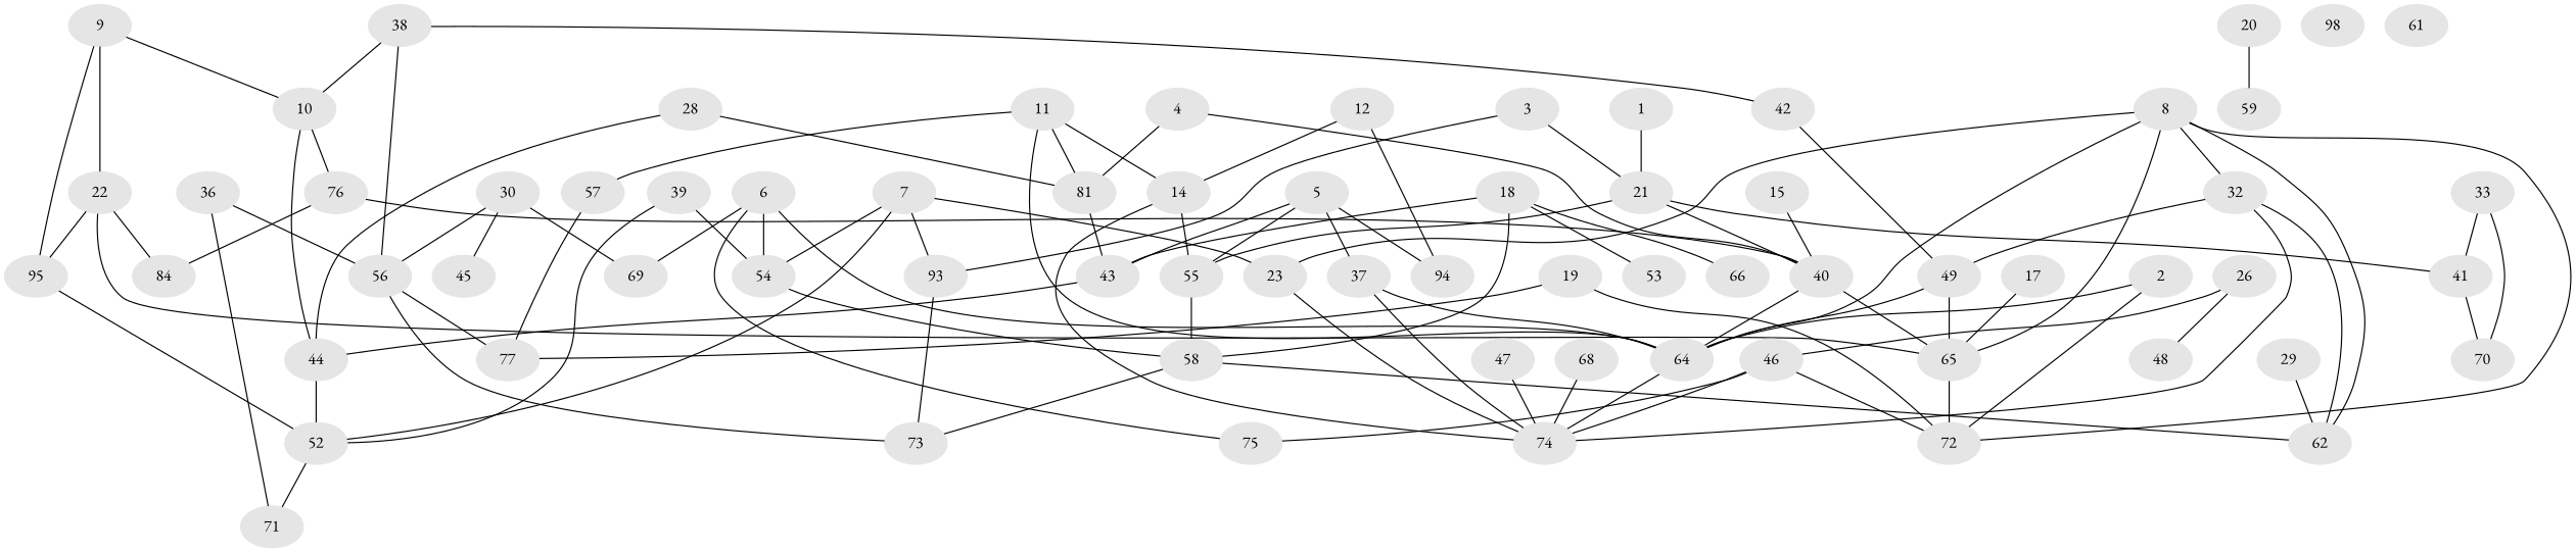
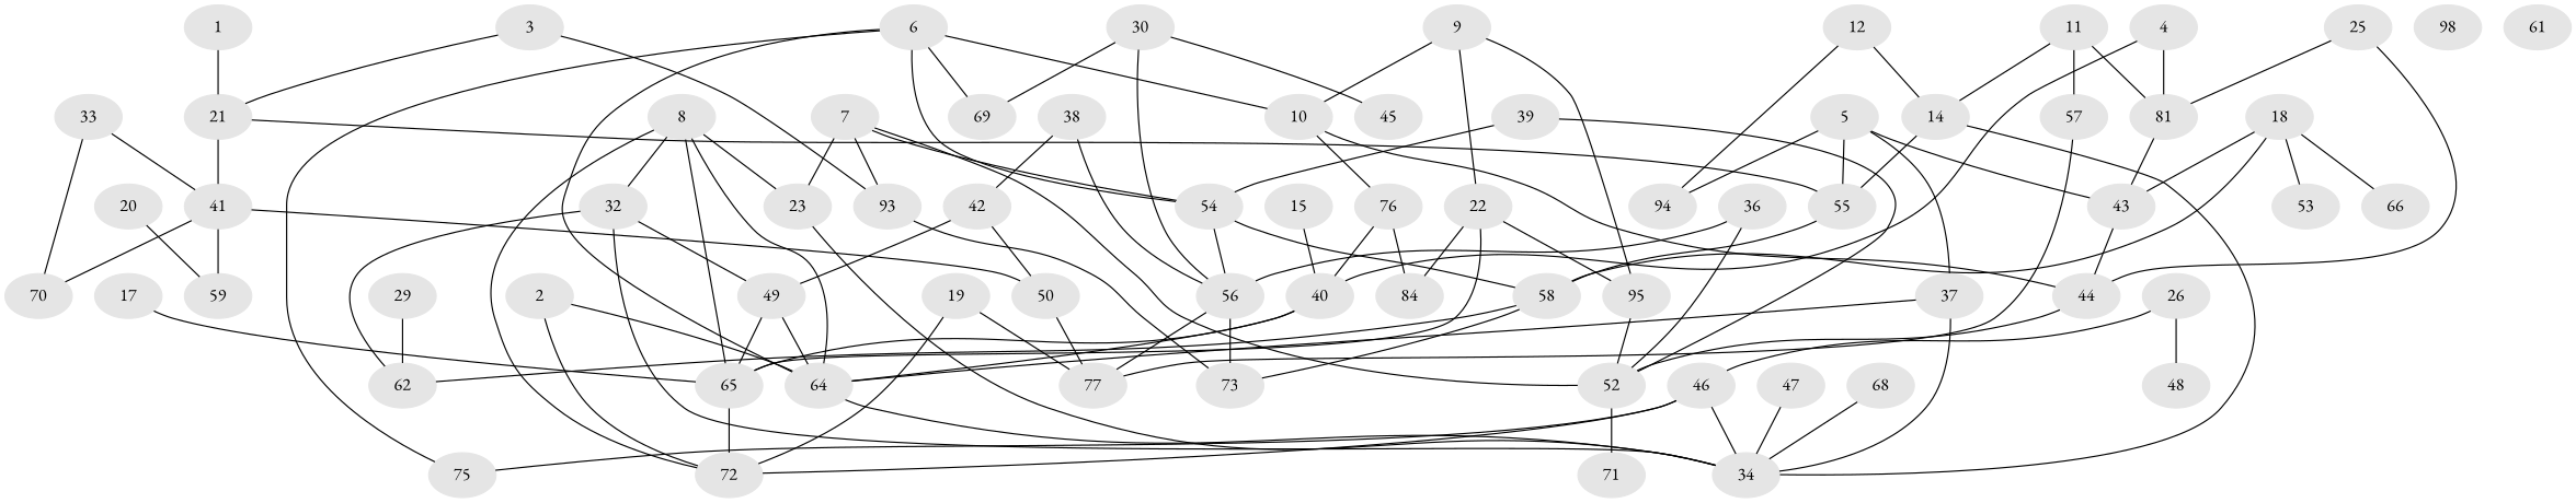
  graph {
    fontname="EB Garamond"
    node [color=gray90 fontname="EB Garamond" style=filled]
    edge [fontname="EB Garamond"]
    1
    21
    2
    64
    72
-   74
+   74 [label=34]
    65
    n8 [label=93]
    3
    73
    40
    55
    41
    n14 [label=77]
+   50
    n16 [label=81]
    4
    43
    n19 [label=94]
    5
    37
    44
    58
    6
    10
    54
    69
    75
    n29 [label=76]
    56
    7
    23
    52
    71
    8
    32
    62
    49
    9
    22
    n41 [label=95]
    n42 [label=84]
    11
    14
    57
    12
    15
    17
    18
    53
    66
    19
    20
    59
    70
-   25 [label=28]
+   25
    26
    46
    48
    n60 [label=98]
    29
    30
    45
    33
    36
    38
    42
    39
    47
    61
    68
    1 -- 21
-   21 -- 40
    21 -- 55
    21 -- 41
    2 -- 64
    2 -- 72
    64 -- 74
    65 -- 72
    n8 -- 73
    3 -- 21
    3 -- n8
    40 -- 64
    40 -- 65
    55 -- 58
+   41 -- 50
+   41 -- 59
    41 -- 70
+   50 -- n14
    n16 -- 43
    4 -- 40
    4 -- n16
    43 -- 44
    5 -- 55
    5 -- 43
    5 -- n19
    5 -- 37
    37 -- 64
    37 -- 74
    44 -- 52
    58 -- 73
    58 -- 62
    6 -- 64
-   38 -- 10
+   6 -- 10
    6 -- 54
    6 -- 69
    6 -- 75
    10 -- 44
    10 -- n29
    54 -- 58
+   54 -- 56
    n29 -- 40
    n29 -- n42
    56 -- 73
    56 -- n14
    7 -- n8
    7 -- 54
    7 -- 23
    7 -- 52
    23 -- 74
    52 -- 71
    8 -- 64
    8 -- 72
    8 -- 65
    8 -- 23
    8 -- 32
-   8 -- 62
    32 -- 74
    32 -- 62
    32 -- 49
    49 -- 64
    49 -- 65
    9 -- 10
    9 -- 22
    9 -- n41
    22 -- 65
    22 -- n41
    22 -- n42
    n41 -- 52
-   11 -- 64
    11 -- n16
    11 -- 14
    11 -- 57
    14 -- 74
    14 -- 55
    57 -- n14
    12 -- n19
    12 -- 14
    15 -- 40
    17 -- 65
    18 -- 43
    18 -- 58
    18 -- 53
    18 -- 66
    19 -- 72
    19 -- n14
    20 -- 59
    25 -- n16
    25 -- 44
    26 -- 46
    26 -- 48
    46 -- 72
    46 -- 74
    46 -- 75
    29 -- 62
    30 -- 69
    30 -- 56
    30 -- 45
    33 -- 41
    33 -- 70
    36 -- 56
-   36 -- 71
+   36 -- 52
    38 -- 56
    38 -- 42
+   42 -- 50
    42 -- 49
    39 -- 54
    39 -- 52
    47 -- 74
    68 -- 74
  }
